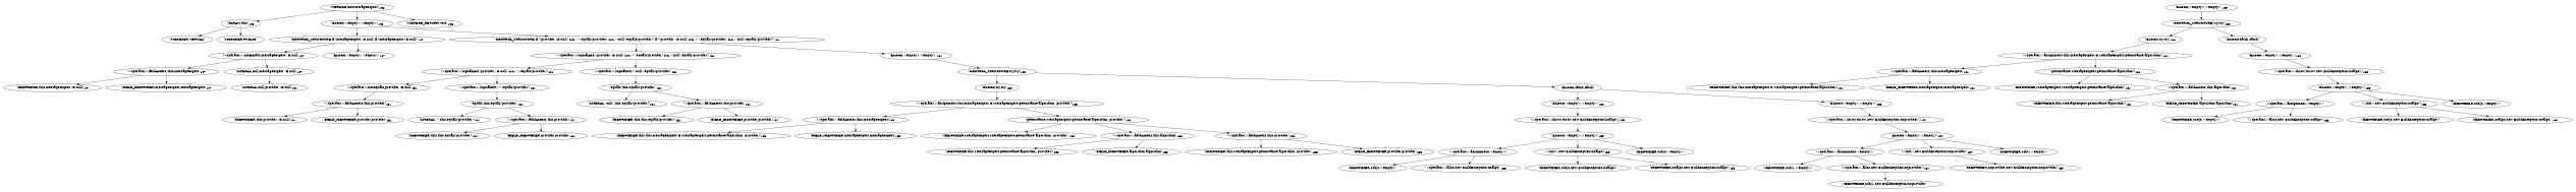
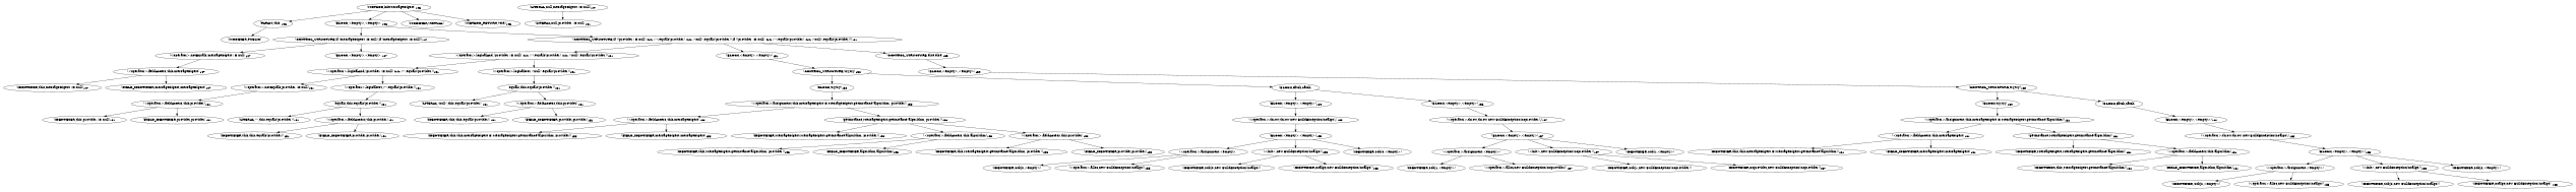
  digraph {
    n1 [label=<(METHOD,initMessageDigest)<SUB>146</SUB>>]
    n2 [label=<(PARAM,this)<SUB>146</SUB>>]
    n3 [label=<(BLOCK,&lt;empty&gt;,&lt;empty&gt;)<SUB>146</SUB>>]
    n4 [label=<(MODIFIER,VIRTUAL)>]
    n5 [label=<(METHOD_RETURN,void)<SUB>146</SUB>>]
    n6 [label=<(MODIFIER,PUBLIC)>]
    n7 [label=<(CONTROL_STRUCTURE,if (messageDigest != null),if (messageDigest != null))<SUB>147</SUB>>]
    n8 [label=<(CONTROL_STRUCTURE,if ((provider != null) &amp;&amp; !&quot;&quot;.equals(provider) &amp;&amp; !&quot;null&quot;.equals(provider)),if ((provider != null) &amp;&amp; !&quot;&quot;.equals(provider) &amp;&amp; !&quot;null&quot;.equals(provider)))<SUB>151</SUB>>]
    n9 [label=<(&lt;operator&gt;.notEquals,messageDigest != null)<SUB>147</SUB>>]
    n10 [label=<(BLOCK,&lt;empty&gt;,&lt;empty&gt;)<SUB>147</SUB>>]
    n11 [label=<(&lt;operator&gt;.logicalAnd,(provider != null) &amp;&amp; !&quot;&quot;.equals(provider) &amp;&amp; !&quot;null&quot;.equals(provider))<SUB>151</SUB>>]
    n12 [label=<(BLOCK,&lt;empty&gt;,&lt;empty&gt;)<SUB>151</SUB>>]
+   n13 [label=<(CONTROL_STRUCTURE,else,else)<SUB>159</SUB>>]
    n14 [label=<(&lt;operator&gt;.fieldAccess,this.messageDigest)<SUB>147</SUB>>]
    n15 [label=<(LITERAL,null,messageDigest != null)<SUB>147</SUB>>]
    n16 [label=<(IDENTIFIER,this,messageDigest != null)<SUB>147</SUB>>]
    n17 [label=<(FIELD_IDENTIFIER,messageDigest,messageDigest)<SUB>147</SUB>>]
    n18 [label=<(LITERAL,null,provider != null)<SUB>151</SUB>>]
    n19 [label=<(&lt;operator&gt;.logicalAnd,(provider != null) &amp;&amp; !&quot;&quot;.equals(provider))<SUB>151</SUB>>]
    n20 [label=<(&lt;operator&gt;.logicalNot,!&quot;null&quot;.equals(provider))<SUB>151</SUB>>]
    n21 [label=<(CONTROL_STRUCTURE,try,try)<SUB>152</SUB>>]
    n22 [label=<(BLOCK,&lt;empty&gt;,&lt;empty&gt;)<SUB>159</SUB>>]
    n23 [label=<(&lt;operator&gt;.notEquals,provider != null)<SUB>151</SUB>>]
    n24 [label=<(&lt;operator&gt;.logicalNot,!&quot;&quot;.equals(provider))<SUB>151</SUB>>]
    n25 [label=<(equals,this.equals(provider))<SUB>151</SUB>>]
    n26 [label=<(&lt;operator&gt;.fieldAccess,this.provider)<SUB>151</SUB>>]
    n27 [label=<(equals,this.equals(provider))<SUB>151</SUB>>]
    n28 [label=<(IDENTIFIER,this,provider != null)<SUB>151</SUB>>]
    n29 [label=<(FIELD_IDENTIFIER,provider,provider)<SUB>151</SUB>>]
    n30 [label=<(LITERAL,&quot;&quot;,this.equals(provider))<SUB>151</SUB>>]
    n31 [label=<(&lt;operator&gt;.fieldAccess,this.provider)<SUB>151</SUB>>]
    n32 [label=<(IDENTIFIER,this,this.equals(provider))<SUB>151</SUB>>]
    n33 [label=<(FIELD_IDENTIFIER,provider,provider)<SUB>151</SUB>>]
    n34 [label=<(LITERAL,&quot;null&quot;,this.equals(provider))<SUB>151</SUB>>]
    n35 [label=<(&lt;operator&gt;.fieldAccess,this.provider)<SUB>151</SUB>>]
    n36 [label=<(IDENTIFIER,this,this.equals(provider))<SUB>151</SUB>>]
    n37 [label=<(FIELD_IDENTIFIER,provider,provider)<SUB>151</SUB>>]
    n38 [label=<(BLOCK,try,try)<SUB>152</SUB>>]
    n39 [label=<(BLOCK,catch,catch)>]
    n40 [label=<(&lt;operator&gt;.assignment,this.messageDigest = MessageDigest.getInstance(algorithm, provider))<SUB>153</SUB>>]
    n41 [label=<(BLOCK,&lt;empty&gt;,&lt;empty&gt;)<SUB>154</SUB>>]
    n42 [label=<(BLOCK,&lt;empty&gt;,&lt;empty&gt;)<SUB>156</SUB>>]
    n43 [label=<(&lt;operator&gt;.fieldAccess,this.messageDigest)<SUB>153</SUB>>]
    n44 [label=<(getInstance,MessageDigest.getInstance(algorithm, provider))<SUB>153</SUB>>]
    n45 [label=<(IDENTIFIER,this,this.messageDigest = MessageDigest.getInstance(algorithm, provider))<SUB>153</SUB>>]
    n46 [label=<(FIELD_IDENTIFIER,messageDigest,messageDigest)<SUB>153</SUB>>]
    n47 [label=<(IDENTIFIER,MessageDigest,MessageDigest.getInstance(algorithm, provider))<SUB>153</SUB>>]
    n48 [label=<(&lt;operator&gt;.fieldAccess,this.algorithm)<SUB>153</SUB>>]
    n49 [label=<(&lt;operator&gt;.fieldAccess,this.provider)<SUB>153</SUB>>]
    n50 [label=<(IDENTIFIER,this,MessageDigest.getInstance(algorithm, provider))<SUB>153</SUB>>]
    n51 [label=<(FIELD_IDENTIFIER,algorithm,algorithm)<SUB>153</SUB>>]
    n52 [label=<(IDENTIFIER,this,MessageDigest.getInstance(algorithm, provider))<SUB>153</SUB>>]
    n53 [label=<(FIELD_IDENTIFIER,provider,provider)<SUB>153</SUB>>]
    n54 [label=<(&lt;operator&gt;.throw,throw new BuildException(noalgo);)<SUB>155</SUB>>]
    n55 [label=<(&lt;operator&gt;.throw,throw new BuildException(noprovider);)<SUB>157</SUB>>]
    n56 [label=<(BLOCK,&lt;empty&gt;,&lt;empty&gt;)<SUB>155</SUB>>]
    n57 [label=<(&lt;operator&gt;.assignment,&lt;empty&gt;)>]
    n58 [label=<(&lt;init&gt;,new BuildException(noalgo))<SUB>155</SUB>>]
    n59 [label=<(IDENTIFIER,$obj0,&lt;empty&gt;)>]
    n60 [label=<(IDENTIFIER,$obj0,&lt;empty&gt;)>]
    n61 [label=<(&lt;operator&gt;.alloc,new BuildException(noalgo))<SUB>155</SUB>>]
    n62 [label=<(IDENTIFIER,$obj0,new BuildException(noalgo))>]
    n63 [label=<(IDENTIFIER,noalgo,new BuildException(noalgo))<SUB>155</SUB>>]
    n64 [label=<(BLOCK,&lt;empty&gt;,&lt;empty&gt;)<SUB>157</SUB>>]
    n65 [label=<(&lt;operator&gt;.assignment,&lt;empty&gt;)>]
    n66 [label=<(&lt;init&gt;,new BuildException(noprovider))<SUB>157</SUB>>]
    n67 [label=<(IDENTIFIER,$obj1,&lt;empty&gt;)>]
    n68 [label=<(IDENTIFIER,$obj1,&lt;empty&gt;)>]
    n69 [label=<(&lt;operator&gt;.alloc,new BuildException(noprovider))<SUB>157</SUB>>]
    n70 [label=<(IDENTIFIER,$obj1,new BuildException(noprovider))>]
    n71 [label=<(IDENTIFIER,noprovider,new BuildException(noprovider))<SUB>257</SUB>>]
    n72 [label=<(CONTROL_STRUCTURE,try,try)<SUB>160</SUB>>]
    n73 [label=<(BLOCK,try,try)<SUB>160</SUB>>]
    n74 [label=<(BLOCK,catch,catch)>]
    n75 [label=<(&lt;operator&gt;.assignment,this.messageDigest = MessageDigest.getInstance(algorithm))<SUB>161</SUB>>]
    n76 [label=<(BLOCK,&lt;empty&gt;,&lt;empty&gt;)<SUB>162</SUB>>]
    n77 [label=<(&lt;operator&gt;.fieldAccess,this.messageDigest)<SUB>161</SUB>>]
    n78 [label=<(getInstance,MessageDigest.getInstance(algorithm))<SUB>161</SUB>>]
    n79 [label=<(IDENTIFIER,this,this.messageDigest = MessageDigest.getInstance(algorithm))<SUB>161</SUB>>]
    n80 [label=<(FIELD_IDENTIFIER,messageDigest,messageDigest)<SUB>161</SUB>>]
    n81 [label=<(IDENTIFIER,MessageDigest,MessageDigest.getInstance(algorithm))<SUB>161</SUB>>]
    n82 [label=<(&lt;operator&gt;.fieldAccess,this.algorithm)<SUB>161</SUB>>]
    n83 [label=<(IDENTIFIER,this,MessageDigest.getInstance(algorithm))<SUB>161</SUB>>]
    n84 [label=<(FIELD_IDENTIFIER,algorithm,algorithm)<SUB>161</SUB>>]
    n85 [label=<(&lt;operator&gt;.throw,throw new BuildException(noalgo);)<SUB>163</SUB>>]
    n86 [label=<(BLOCK,&lt;empty&gt;,&lt;empty&gt;)<SUB>163</SUB>>]
    n87 [label=<(&lt;operator&gt;.assignment,&lt;empty&gt;)>]
    n88 [label=<(&lt;init&gt;,new BuildException(noalgo))<SUB>163</SUB>>]
    n89 [label=<(IDENTIFIER,$obj2,&lt;empty&gt;)>]
    n90 [label=<(IDENTIFIER,$obj2,&lt;empty&gt;)>]
    n91 [label=<(&lt;operator&gt;.alloc,new BuildException(noalgo))<SUB>163</SUB>>]
    n92 [label=<(IDENTIFIER,$obj2,new BuildException(noalgo))>]
    n93 [label=<(IDENTIFIER,noalgo,new BuildException(noalgo))<SUB>163</SUB>>]
    n1 -> n2
    n1 -> n3
-   n2 -> n4
+   n1 -> n4
    n1 -> n5
    n2 -> n6
    n3 -> n7
    n3 -> n8
    n7 -> n9
    n7 -> n10
    n8 -> n11
    n8 -> n12
+   n8 -> n13
    n9 -> n14
-   n9 -> n15
    n11 -> n19
    n11 -> n20
    n12 -> n21
+   n13 -> n22
    n14 -> n16
    n14 -> n17
    n15 -> n18
    n19 -> n23
    n19 -> n24
    n20 -> n25
    n21 -> n38
    n21 -> n39
    n22 -> n72
    n23 -> n26
    n24 -> n27
    n25 -> n34
    n25 -> n35
    n26 -> n28
    n26 -> n29
    n27 -> n30
    n27 -> n31
    n31 -> n32
    n31 -> n33
    n35 -> n36
    n35 -> n37
    n38 -> n40
    n39 -> n41
    n39 -> n42
    n40 -> n43
    n40 -> n44
    n41 -> n54
    n42 -> n55
    n43 -> n45
    n43 -> n46
    n44 -> n47
    n44 -> n48
    n44 -> n49
    n48 -> n50
    n48 -> n51
    n49 -> n52
    n49 -> n53
    n54 -> n56
    n55 -> n64
    n56 -> n57
    n56 -> n58
    n56 -> n59
    n57 -> n60
    n57 -> n61
    n58 -> n62
    n58 -> n63
    n64 -> n65
    n64 -> n66
    n64 -> n67
    n65 -> n68
    n65 -> n69
-   n69 -> n70
+   n66 -> n70
    n66 -> n71
    n72 -> n73
    n72 -> n74
    n73 -> n75
    n74 -> n76
    n75 -> n77
    n75 -> n78
    n76 -> n85
    n77 -> n79
    n77 -> n80
    n78 -> n81
    n78 -> n82
    n82 -> n83
    n82 -> n84
    n85 -> n86
    n86 -> n87
    n86 -> n88
    n86 -> n89
    n87 -> n90
    n87 -> n91
    n88 -> n92
    n88 -> n93
  }
